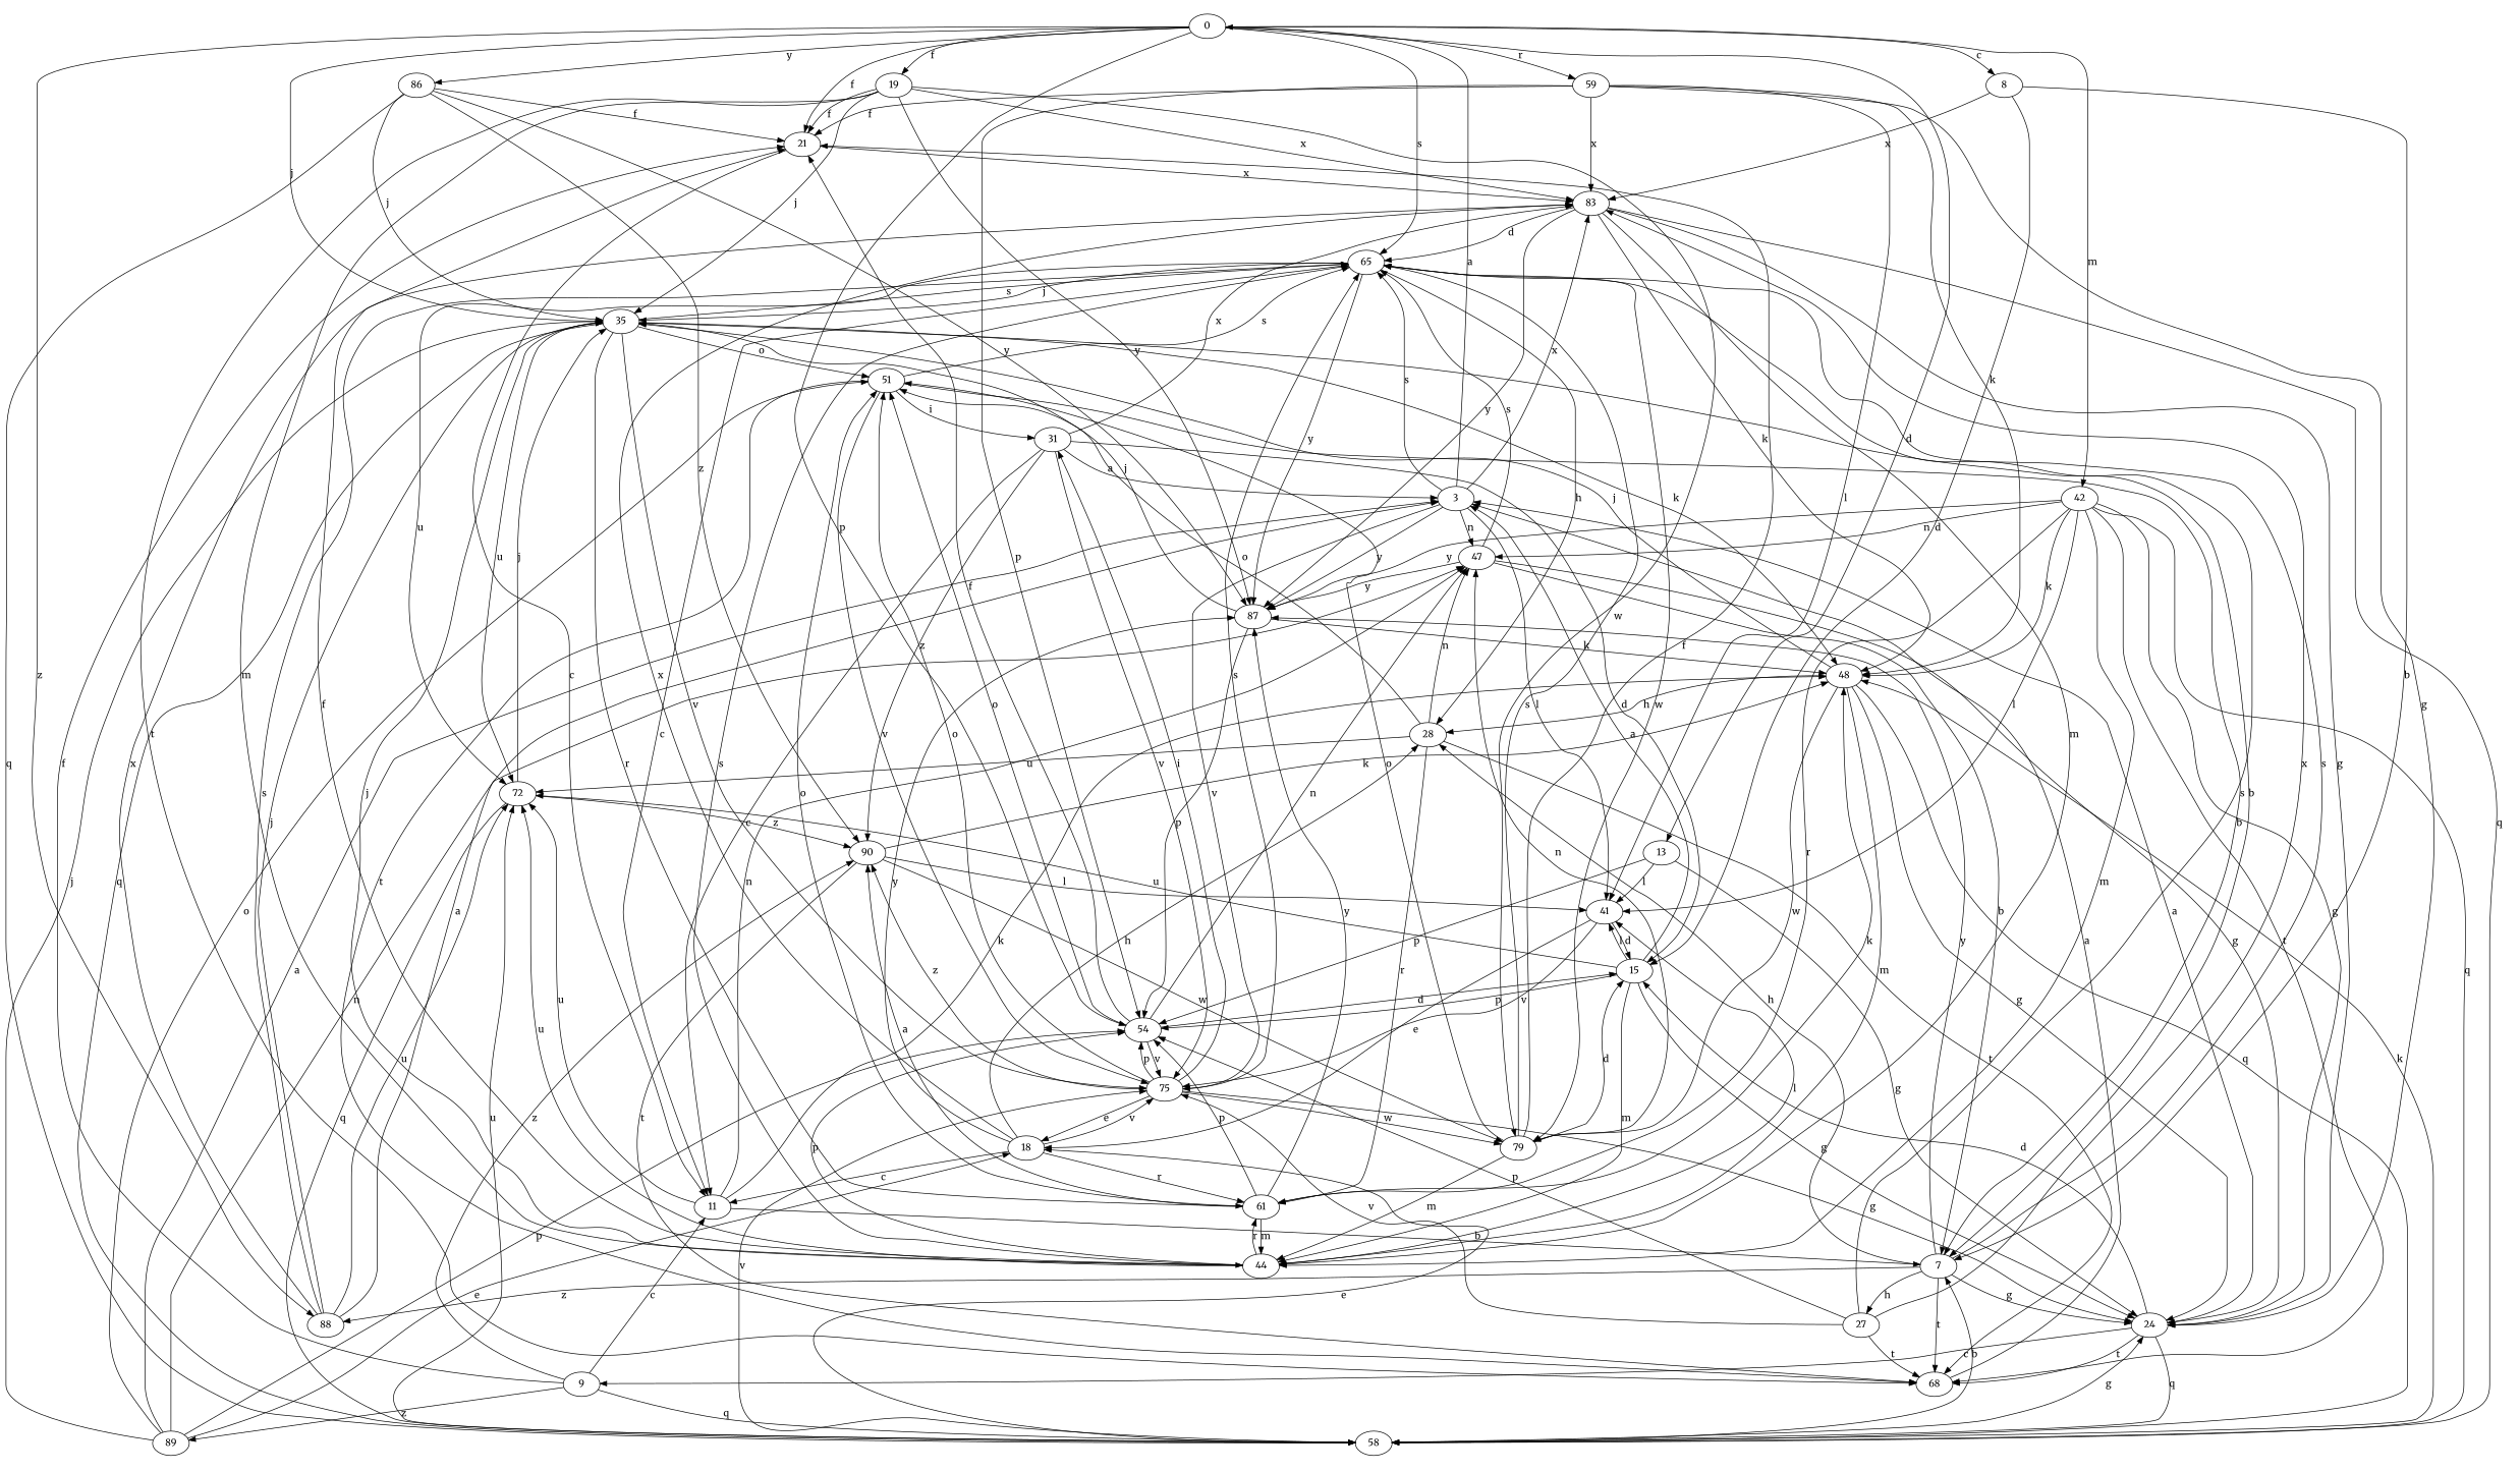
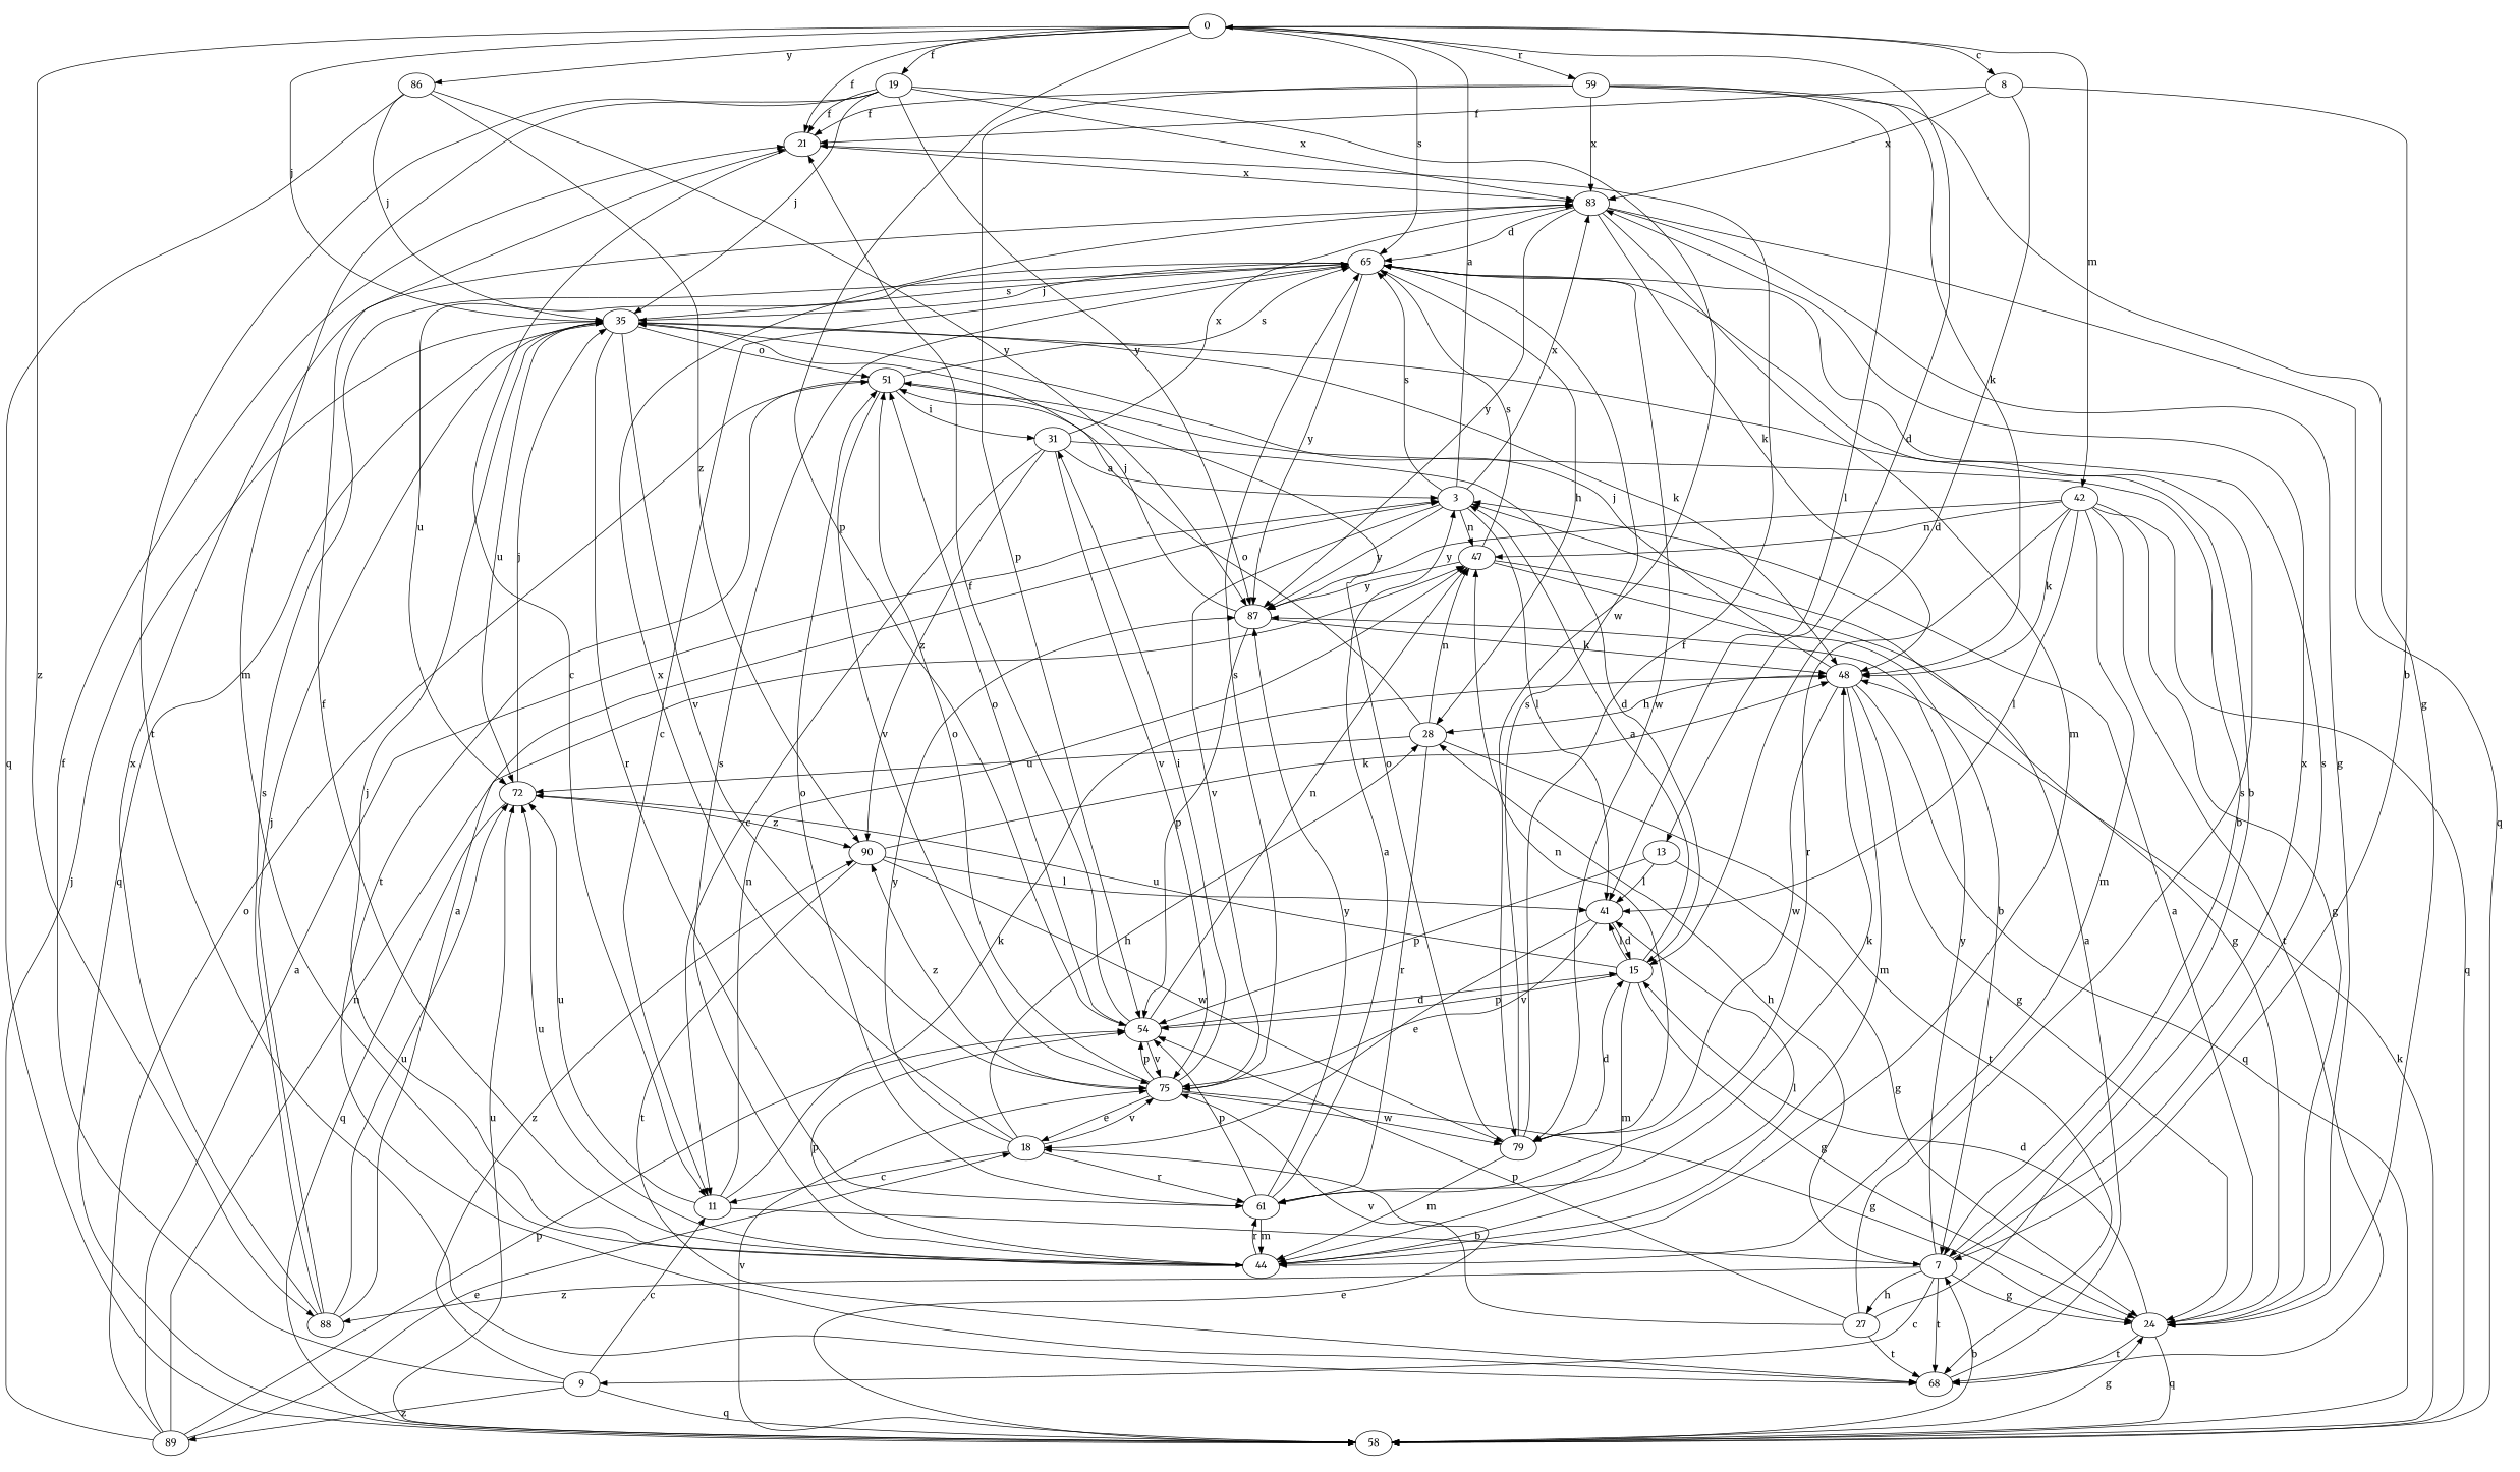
  strict digraph {
    fontname=Merriweather
    node [fontname=Merriweather]
    edge [fontname=Merriweather]
    0
    8
    13
    19
    21
    35
    42
    54
    59
    65
    86
    88
    83
    7
    15
    41
    24
    87
    68
    44
    79
    11
    75
    58
    n25 [label=48]
    72
    61
    51
    47
    28
    90
    3
    18
    31
    9
    27
    89
    0 -> 8 [label=c]
    0 -> 13 [label=d]
    0 -> 19 [label=f]
    0 -> 21 [label=f]
    0 -> 35 [label=j]
    0 -> 42 [label=m]
    0 -> 54 [label=p]
    0 -> 59 [label=r]
    0 -> 65 [label=s]
    0 -> 86 [label=y]
    0 -> 88 [label=z]
    8 -> 83 [label=x]
    8 -> 7 [label=b]
    8 -> 15 [label=d]
    13 -> 54 [label=p]
    13 -> 41 [label=l]
    13 -> 24 [label=g]
    19 -> 21 [label=f]
    19 -> 35 [label=j]
    19 -> 83 [label=x]
    19 -> 87 [label=y]
    19 -> 68 [label=t]
    19 -> 44 [label=m]
    19 -> 79 [label=w]
    21 -> 83 [label=x]
    21 -> 11 [label=c]
    35 -> 65 [label=s]
    35 -> 7 [label=b]
    35 -> 75 [label=v]
    35 -> 58 [label=q]
    35 -> n25 [label=k]
    35 -> 72 [label=u]
    35 -> 61 [label=r]
    35 -> 51 [label=o]
    42 -> 41 [label=l]
    42 -> 24 [label=g]
    42 -> 87 [label=y]
    42 -> 68 [label=t]
    42 -> 44 [label=m]
    42 -> 58 [label=q]
    42 -> n25 [label=k]
    42 -> 61 [label=r]
    42 -> 47 [label=n]
    54 -> 21 [label=f]
    54 -> 15 [label=d]
    54 -> 75 [label=v]
    54 -> 51 [label=o]
    54 -> 47 [label=n]
    59 -> 21 [label=f]
    59 -> 54 [label=p]
    59 -> 83 [label=x]
    59 -> 41 [label=l]
    59 -> 24 [label=g]
    59 -> n25 [label=k]
    65 -> 35 [label=j]
    65 -> 87 [label=y]
    65 -> 79 [label=w]
    65 -> 11 [label=c]
    65 -> 72 [label=u]
    65 -> 28 [label=h]
-   86 -> 21 [label=f]
+   8 -> 21 [label=f]
    86 -> 35 [label=j]
    86 -> 87 [label=y]
    86 -> 58 [label=q]
    86 -> 90 [label=z]
    88 -> 35 [label=j]
    88 -> 65 [label=s]
    88 -> 83 [label=x]
    88 -> 72 [label=u]
    88 -> 3 [label=a]
    83 -> 65 [label=d]
    83 -> 24 [label=g]
    83 -> 87 [label=y]
    83 -> 44 [label=m]
    83 -> 58 [label=q]
    83 -> n25 [label=k]
    7 -> 65 [label=s]
    7 -> 88 [label=z]
    7 -> 24 [label=g]
    7 -> 87 [label=y]
    7 -> 68 [label=t]
    7 -> 28 [label=h]
-   24 -> 9 [label=c]
+   7 -> 9 [label=c]
    7 -> 27 [label=h]
    15 -> 54 [label=p]
    15 -> 41 [label=l]
    15 -> 24 [label=g]
    15 -> 44 [label=m]
    15 -> 72 [label=u]
    15 -> 3 [label=a]
    41 -> 15 [label=d]
    41 -> 75 [label=v]
    41 -> 18 [label=e]
    24 -> 15 [label=d]
    24 -> 68 [label=t]
    24 -> 58 [label=q]
    24 -> 3 [label=a]
    87 -> 35 [label=j]
    87 -> 54 [label=p]
    87 -> n25 [label=k]
    68 -> 3 [label=a]
    44 -> 21 [label=f]
    44 -> 35 [label=j]
    44 -> 54 [label=p]
    44 -> 65 [label=s]
    44 -> 41 [label=l]
    44 -> 72 [label=u]
    44 -> 61 [label=r]
    79 -> 21 [label=f]
    79 -> 65 [label=s]
    79 -> 15 [label=d]
    79 -> 44 [label=m]
    79 -> 51 [label=o]
    79 -> 47 [label=n]
    11 -> 7 [label=b]
    11 -> n25 [label=k]
    11 -> 72 [label=u]
    11 -> 47 [label=n]
    75 -> 54 [label=p]
    75 -> 65 [label=s]
    75 -> 24 [label=g]
    75 -> 79 [label=w]
    75 -> 51 [label=o]
    75 -> 90 [label=z]
    75 -> 18 [label=e]
    75 -> 31 [label=i]
    58 -> 7 [label=b]
    58 -> 24 [label=g]
    58 -> 75 [label=v]
    58 -> n25 [label=k]
    58 -> 72 [label=u]
    58 -> 18 [label=e]
    n25 -> 35 [label=j]
    n25 -> 24 [label=g]
    n25 -> 44 [label=m]
    n25 -> 79 [label=w]
    n25 -> 58 [label=q]
    n25 -> 28 [label=h]
    72 -> 35 [label=j]
    72 -> 58 [label=q]
    72 -> 90 [label=z]
    61 -> 54 [label=p]
    61 -> 87 [label=y]
    61 -> 44 [label=m]
    61 -> n25 [label=k]
    61 -> 51 [label=o]
-   61 -> 90 [label=a]
+   61 -> 3 [label=a]
    51 -> 65 [label=s]
    51 -> 7 [label=b]
    51 -> 68 [label=t]
    51 -> 75 [label=v]
    51 -> 31 [label=i]
    47 -> 65 [label=s]
    47 -> 7 [label=b]
    47 -> 24 [label=g]
    47 -> 87 [label=y]
    28 -> 68 [label=t]
    28 -> 72 [label=u]
    28 -> 61 [label=r]
    28 -> 51 [label=o]
    28 -> 47 [label=n]
    90 -> 41 [label=l]
    90 -> 68 [label=t]
    90 -> 79 [label=w]
    90 -> n25 [label=k]
    3 -> 0 [label=a]
    3 -> 65 [label=s]
    3 -> 83 [label=x]
    3 -> 41 [label=l]
    3 -> 87 [label=y]
    3 -> 75 [label=v]
    3 -> 47 [label=n]
    18 -> 83 [label=x]
    18 -> 87 [label=y]
    18 -> 11 [label=c]
    18 -> 75 [label=v]
    18 -> 61 [label=r]
    18 -> 28 [label=h]
    31 -> 83 [label=x]
    31 -> 15 [label=d]
    31 -> 11 [label=c]
    31 -> 75 [label=v]
    31 -> 90 [label=z]
    31 -> 3 [label=a]
    9 -> 21 [label=f]
    9 -> 11 [label=c]
    9 -> 58 [label=q]
    9 -> 90 [label=z]
    9 -> 89 [label=z]
    27 -> 54 [label=p]
    27 -> 65 [label=s]
    27 -> 83 [label=x]
    27 -> 68 [label=t]
    27 -> 75 [label=v]
    89 -> 35 [label=j]
    89 -> 54 [label=p]
    89 -> 51 [label=o]
    89 -> 47 [label=n]
    89 -> 3 [label=a]
    89 -> 18 [label=e]
  }
